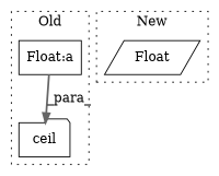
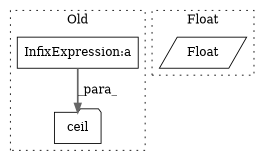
  digraph {
    node [a=32]
    n1 [l="5,1" label=ceil s="3785,3821" shape=folder]
-   n2 [a=27 l=3 label="Float:a" s=3802 shape=box]
+   n2 [a=27 l=3 label="InfixExpression:a" s=3802 shape=box]
    n3 [l="6,1" label=Float s="3865,3876" shape=parallelogram]
    subgraph cluster_1 {
      label=Old
      style=dotted
      n1
      n2
    }
    subgraph cluster_2 {
-     label=New
+     label=Float
      style=dotted
      n3
    }
    n2 -> n1 [label=_para_ color=gray40 style=bold arrowhead=normal]
  }
